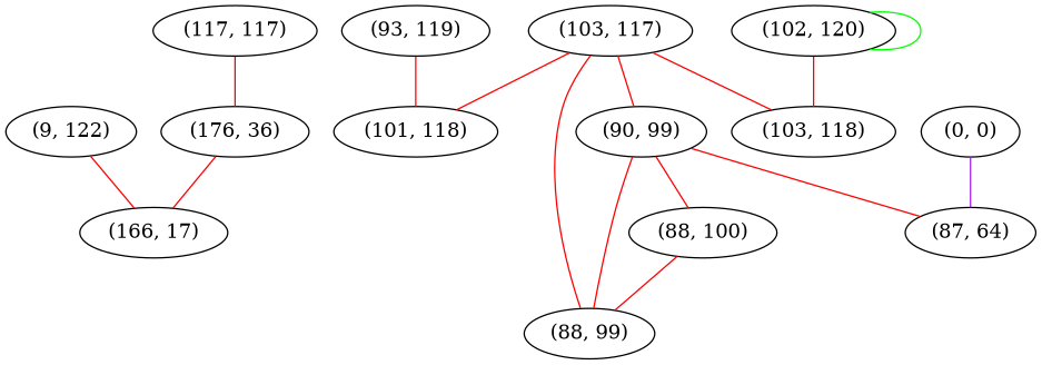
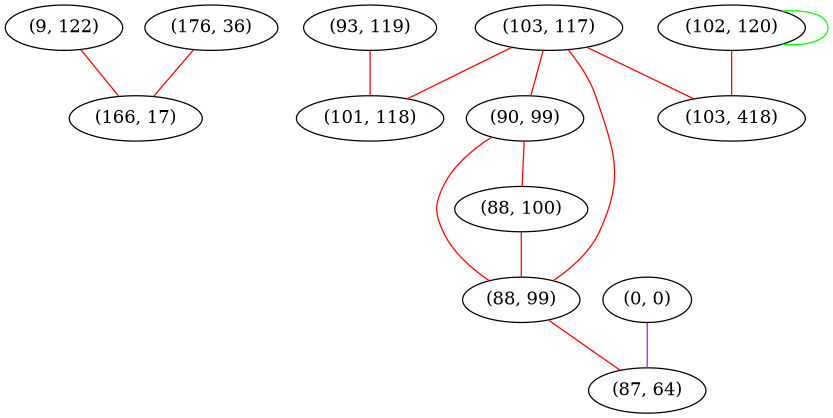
  graph {
    edge [color=red weight=1]
    "(9, 122)"
    "(166, 17)"
    "(103, 117)"
    "(90, 99)"
    "(101, 118)"
-   "(103, 118)"
+   "(103, 118)" [label="(103, 418)"]
    "(88, 99)"
-   "(117, 117)"
    "(176, 36)"
    "(88, 100)"
    "(87, 64)"
    "(0, 0)"
    "(93, 119)"
    "(102, 120)"
    "(9, 122)" -- "(166, 17)"
    "(103, 117)" -- "(90, 99)"
    "(103, 117)" -- "(101, 118)"
    "(103, 117)" -- "(103, 118)"
    "(103, 117)" -- "(88, 99)"
    "(90, 99)" -- "(88, 99)"
    "(90, 99)" -- "(88, 100)"
-   "(90, 99)" -- "(87, 64)"
-   "(117, 117)" -- "(176, 36)"
+   "(88, 99)" -- "(87, 64)"
    "(176, 36)" -- "(166, 17)"
    "(88, 100)" -- "(88, 99)"
    "(0, 0)" -- "(87, 64)" [color=purple weight=4]
    "(93, 119)" -- "(101, 118)"
    "(102, 120)" -- "(103, 118)"
    "(102, 120)" -- "(102, 120)" [color=green weight=2]
  }
